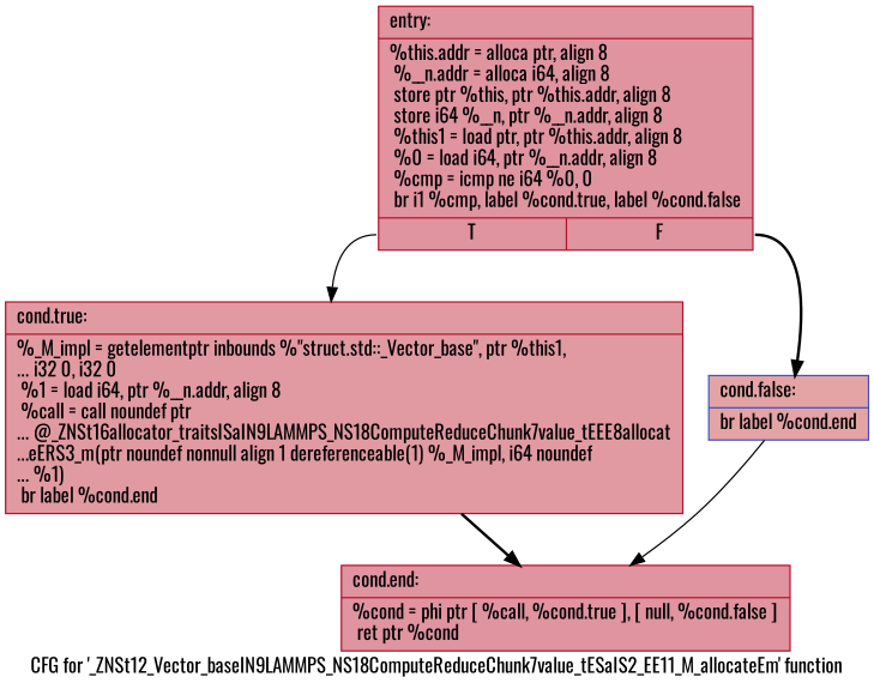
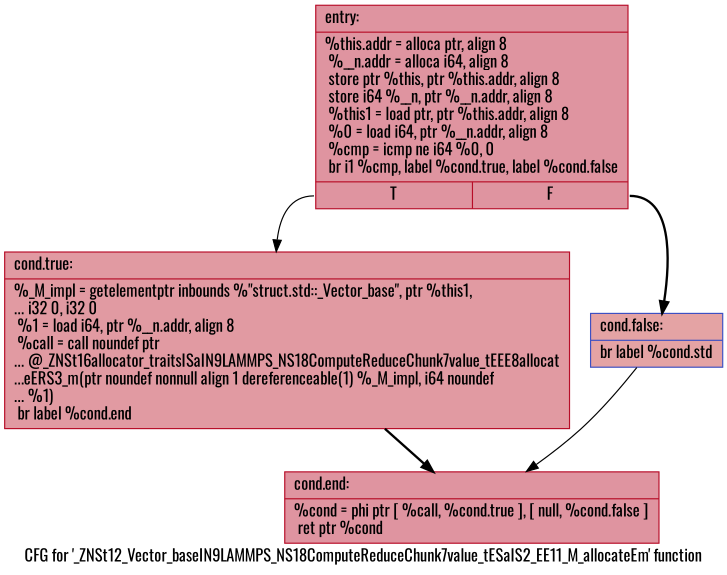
  digraph {
    label="CFG for '_ZNSt12_Vector_baseIN9LAMMPS_NS18ComputeReduceChunk7value_tESaIS2_EE11_M_allocateEm' function"
    fontname=Oswald
    node [color="#b70d28ff" fillcolor="#b70d2870" fontname=Oswald shape=record style=filled]
    edge [style=solid fontname=Oswald]
    n1 [label="{entry:\l|  %this.addr = alloca ptr, align 8\l  %__n.addr = alloca i64, align 8\l  store ptr %this, ptr %this.addr, align 8\l  store i64 %__n, ptr %__n.addr, align 8\l  %this1 = load ptr, ptr %this.addr, align 8\l  %0 = load i64, ptr %__n.addr, align 8\l  %cmp = icmp ne i64 %0, 0\l  br i1 %cmp, label %cond.true, label %cond.false\l|{<s0>T|<s1>F}}"]
    n2 [fillcolor="#bb1b2c70" label="{cond.true:\l|  %_M_impl = getelementptr inbounds %\"struct.std::_Vector_base\", ptr %this1,\l... i32 0, i32 0\l  %1 = load i64, ptr %__n.addr, align 8\l  %call = call noundef ptr\l... @_ZNSt16allocator_traitsISaIN9LAMMPS_NS18ComputeReduceChunk7value_tEEE8allocat\l...eERS3_m(ptr noundef nonnull align 1 dereferenceable(1) %_M_impl, i64 noundef\l... %1)\l  br label %cond.end\l}"]
-   n3 [color="#3d50c3ff" fillcolor="#c32e3170" label="{cond.false:\l|  br label %cond.end\l}"]
+   n3 [color="#3d50c3ff" fillcolor="#c32e3170" label="{cond.false:\l|  br label %cond.std\l}"]
    n4 [label="{cond.end:\l|  %cond = phi ptr [ %call, %cond.true ], [ null, %cond.false ]\l  ret ptr %cond\l}"]
    n1 -> n2 [tailport=s0]
    n1 -> n3 [tailport=s1 style=bold]
    n2 -> n4 [style=bold]
    n3 -> n4
  }
